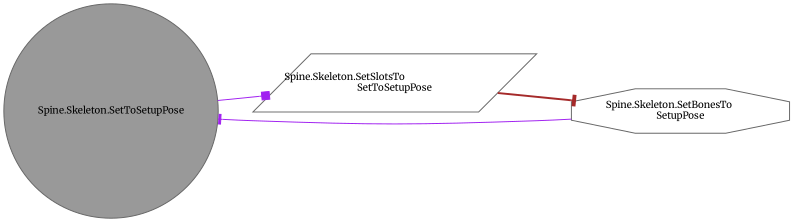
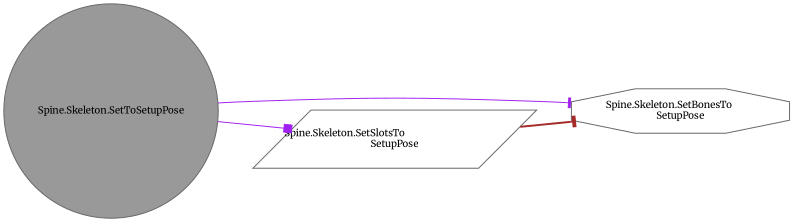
  digraph {
    fontname=Merriweather
    rankdir=LR
    node [color=grey40 fillcolor=white fontname=Merriweather fontsize=10 style=filled]
    edge [arrowhead=tee color=purple fontname=Merriweather fontsize=10 labelfontname=Helvetica labelfontsize=10 style=solid]
    n1 [color=gray40 fillcolor=grey60 fontcolor=black height=0.2 label="Spine.Skeleton.SetToSetupPose" shape=circle width=0.4]
    n2 [height=0.2 label="Spine.Skeleton.SetBonesTo\lSetupPose" shape=octagon width=0.4]
-   n3 [height=0.2 label="Spine.Skeleton.SetSlotsTo\lSetToSetupPose" shape=parallelogram width=0.4]
-   n2 -> n1
+   n3 [height=0.2 label="Spine.Skeleton.SetSlotsTo\lSetupPose" shape=parallelogram width=0.4]
+   n1 -> n2
    n1 -> n3 [arrowhead=box]
    n3 -> n2 [color=brown style=bold]
  }
